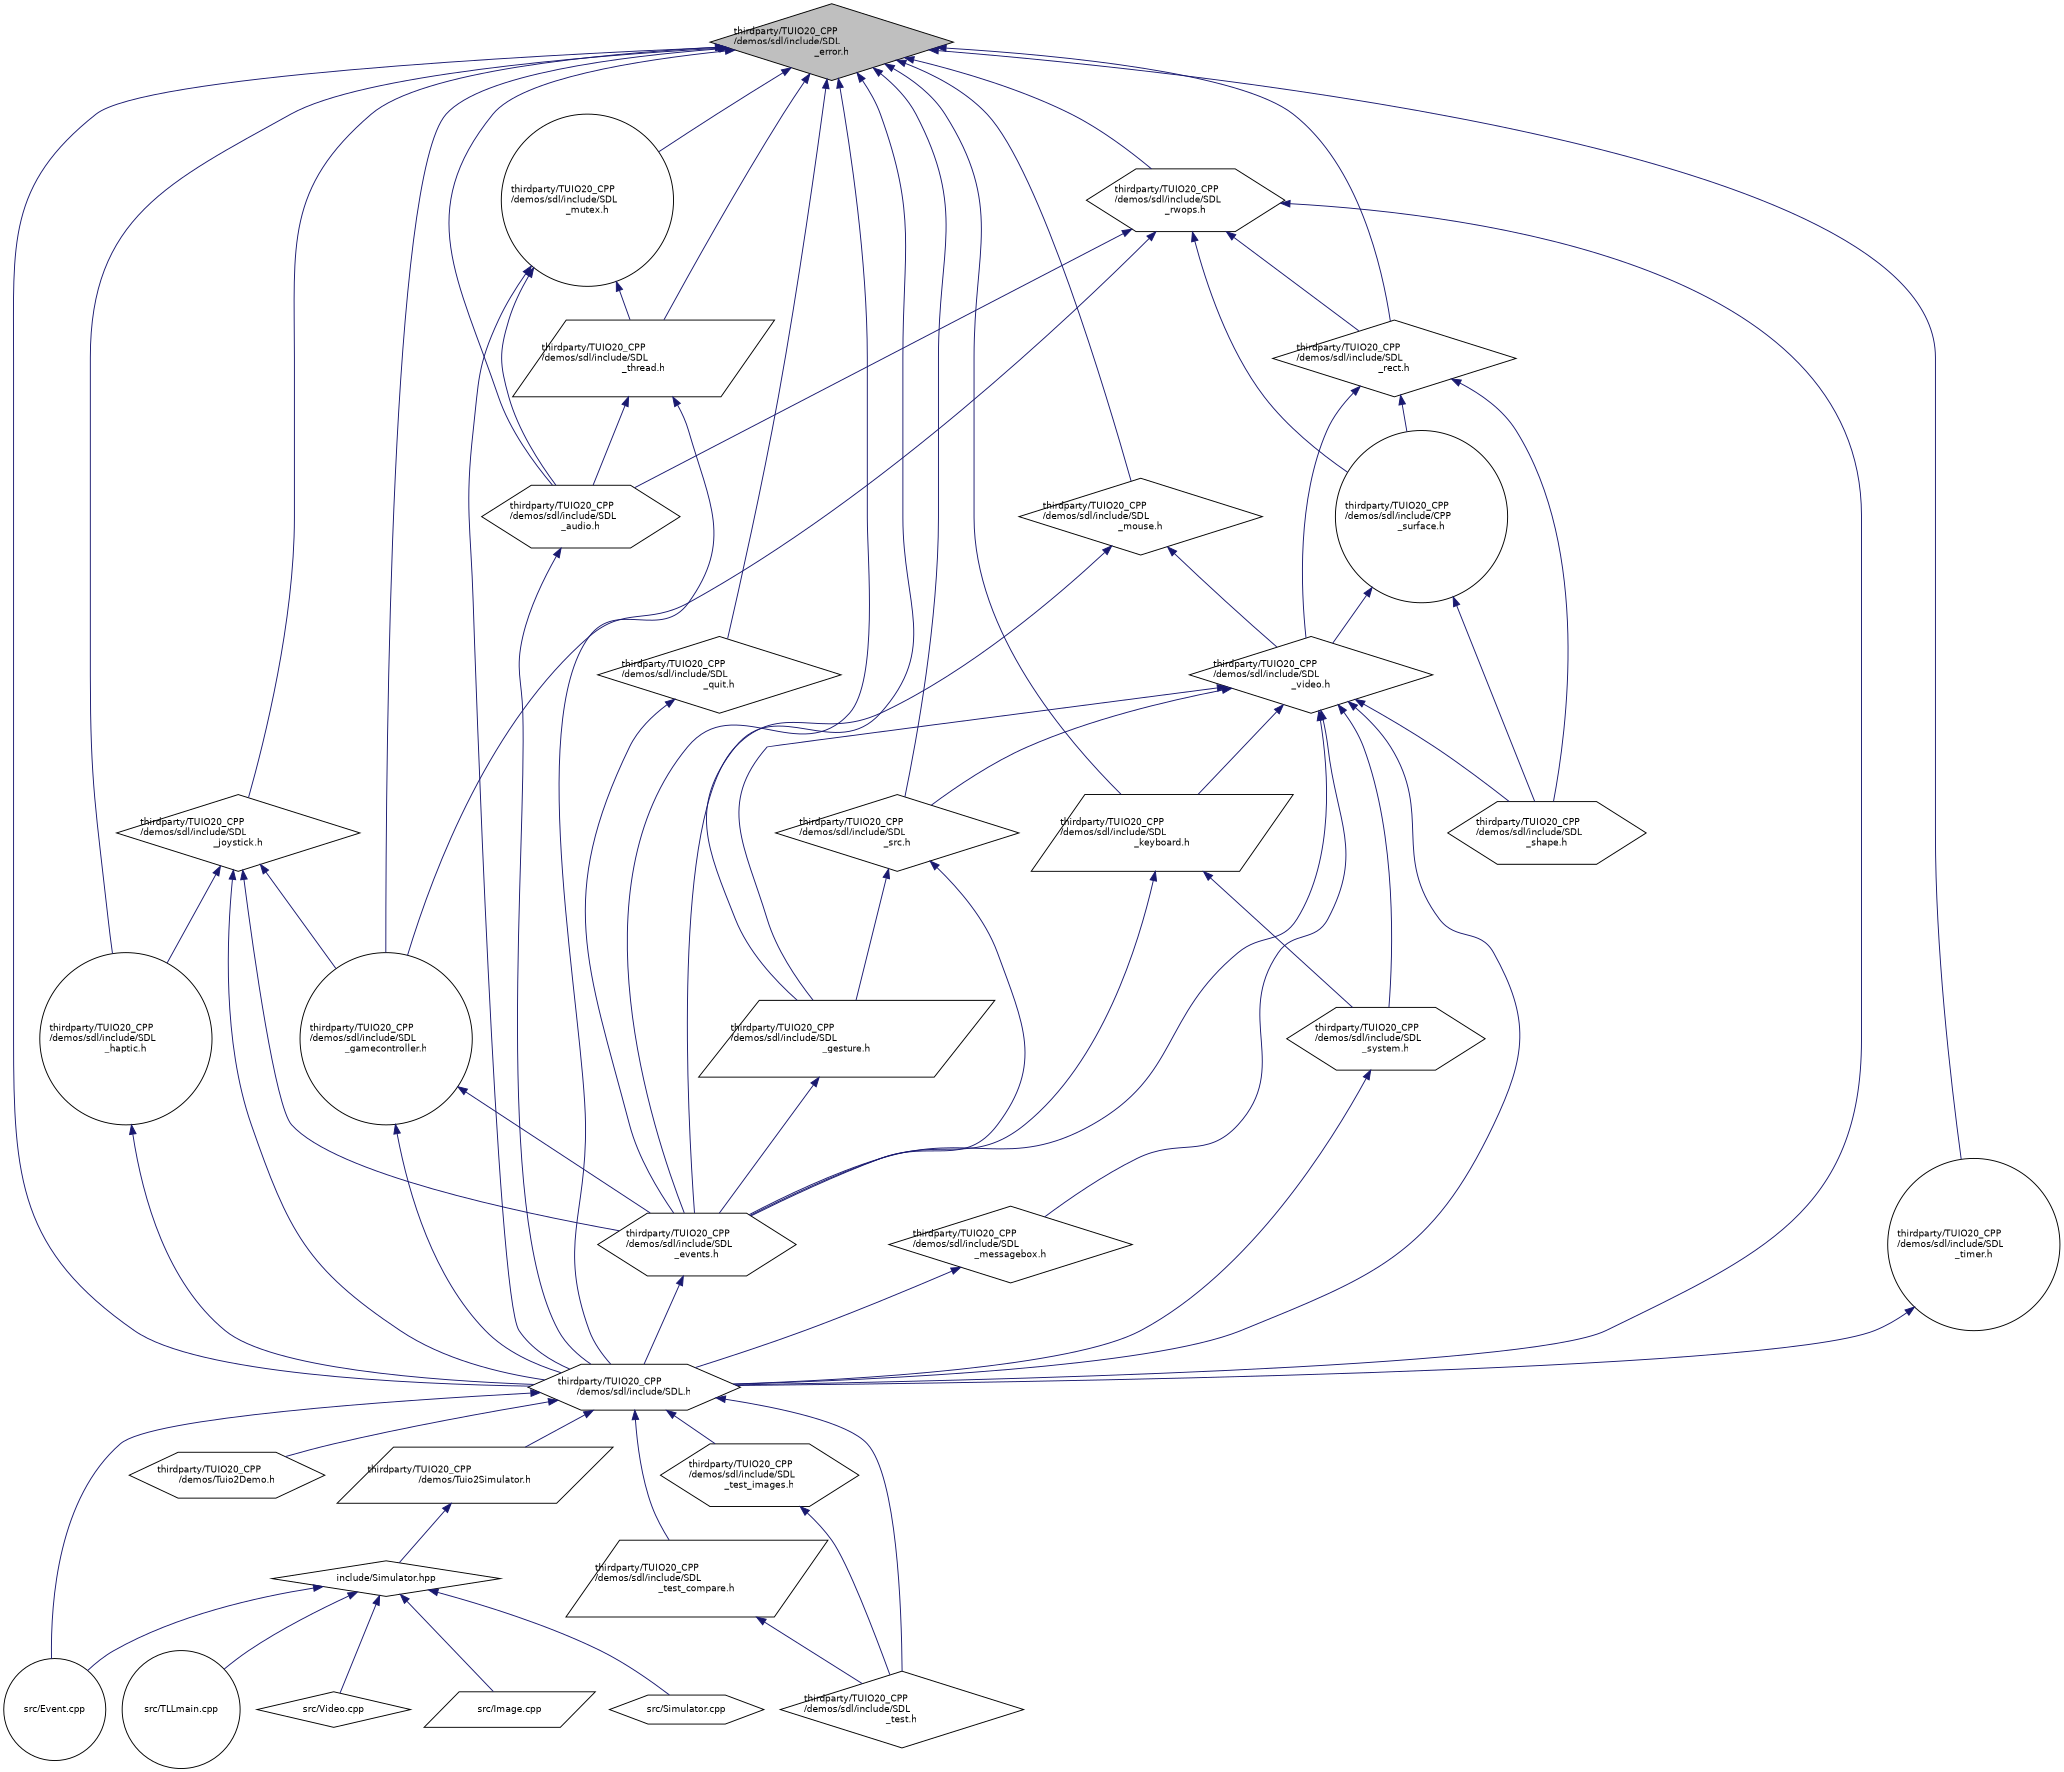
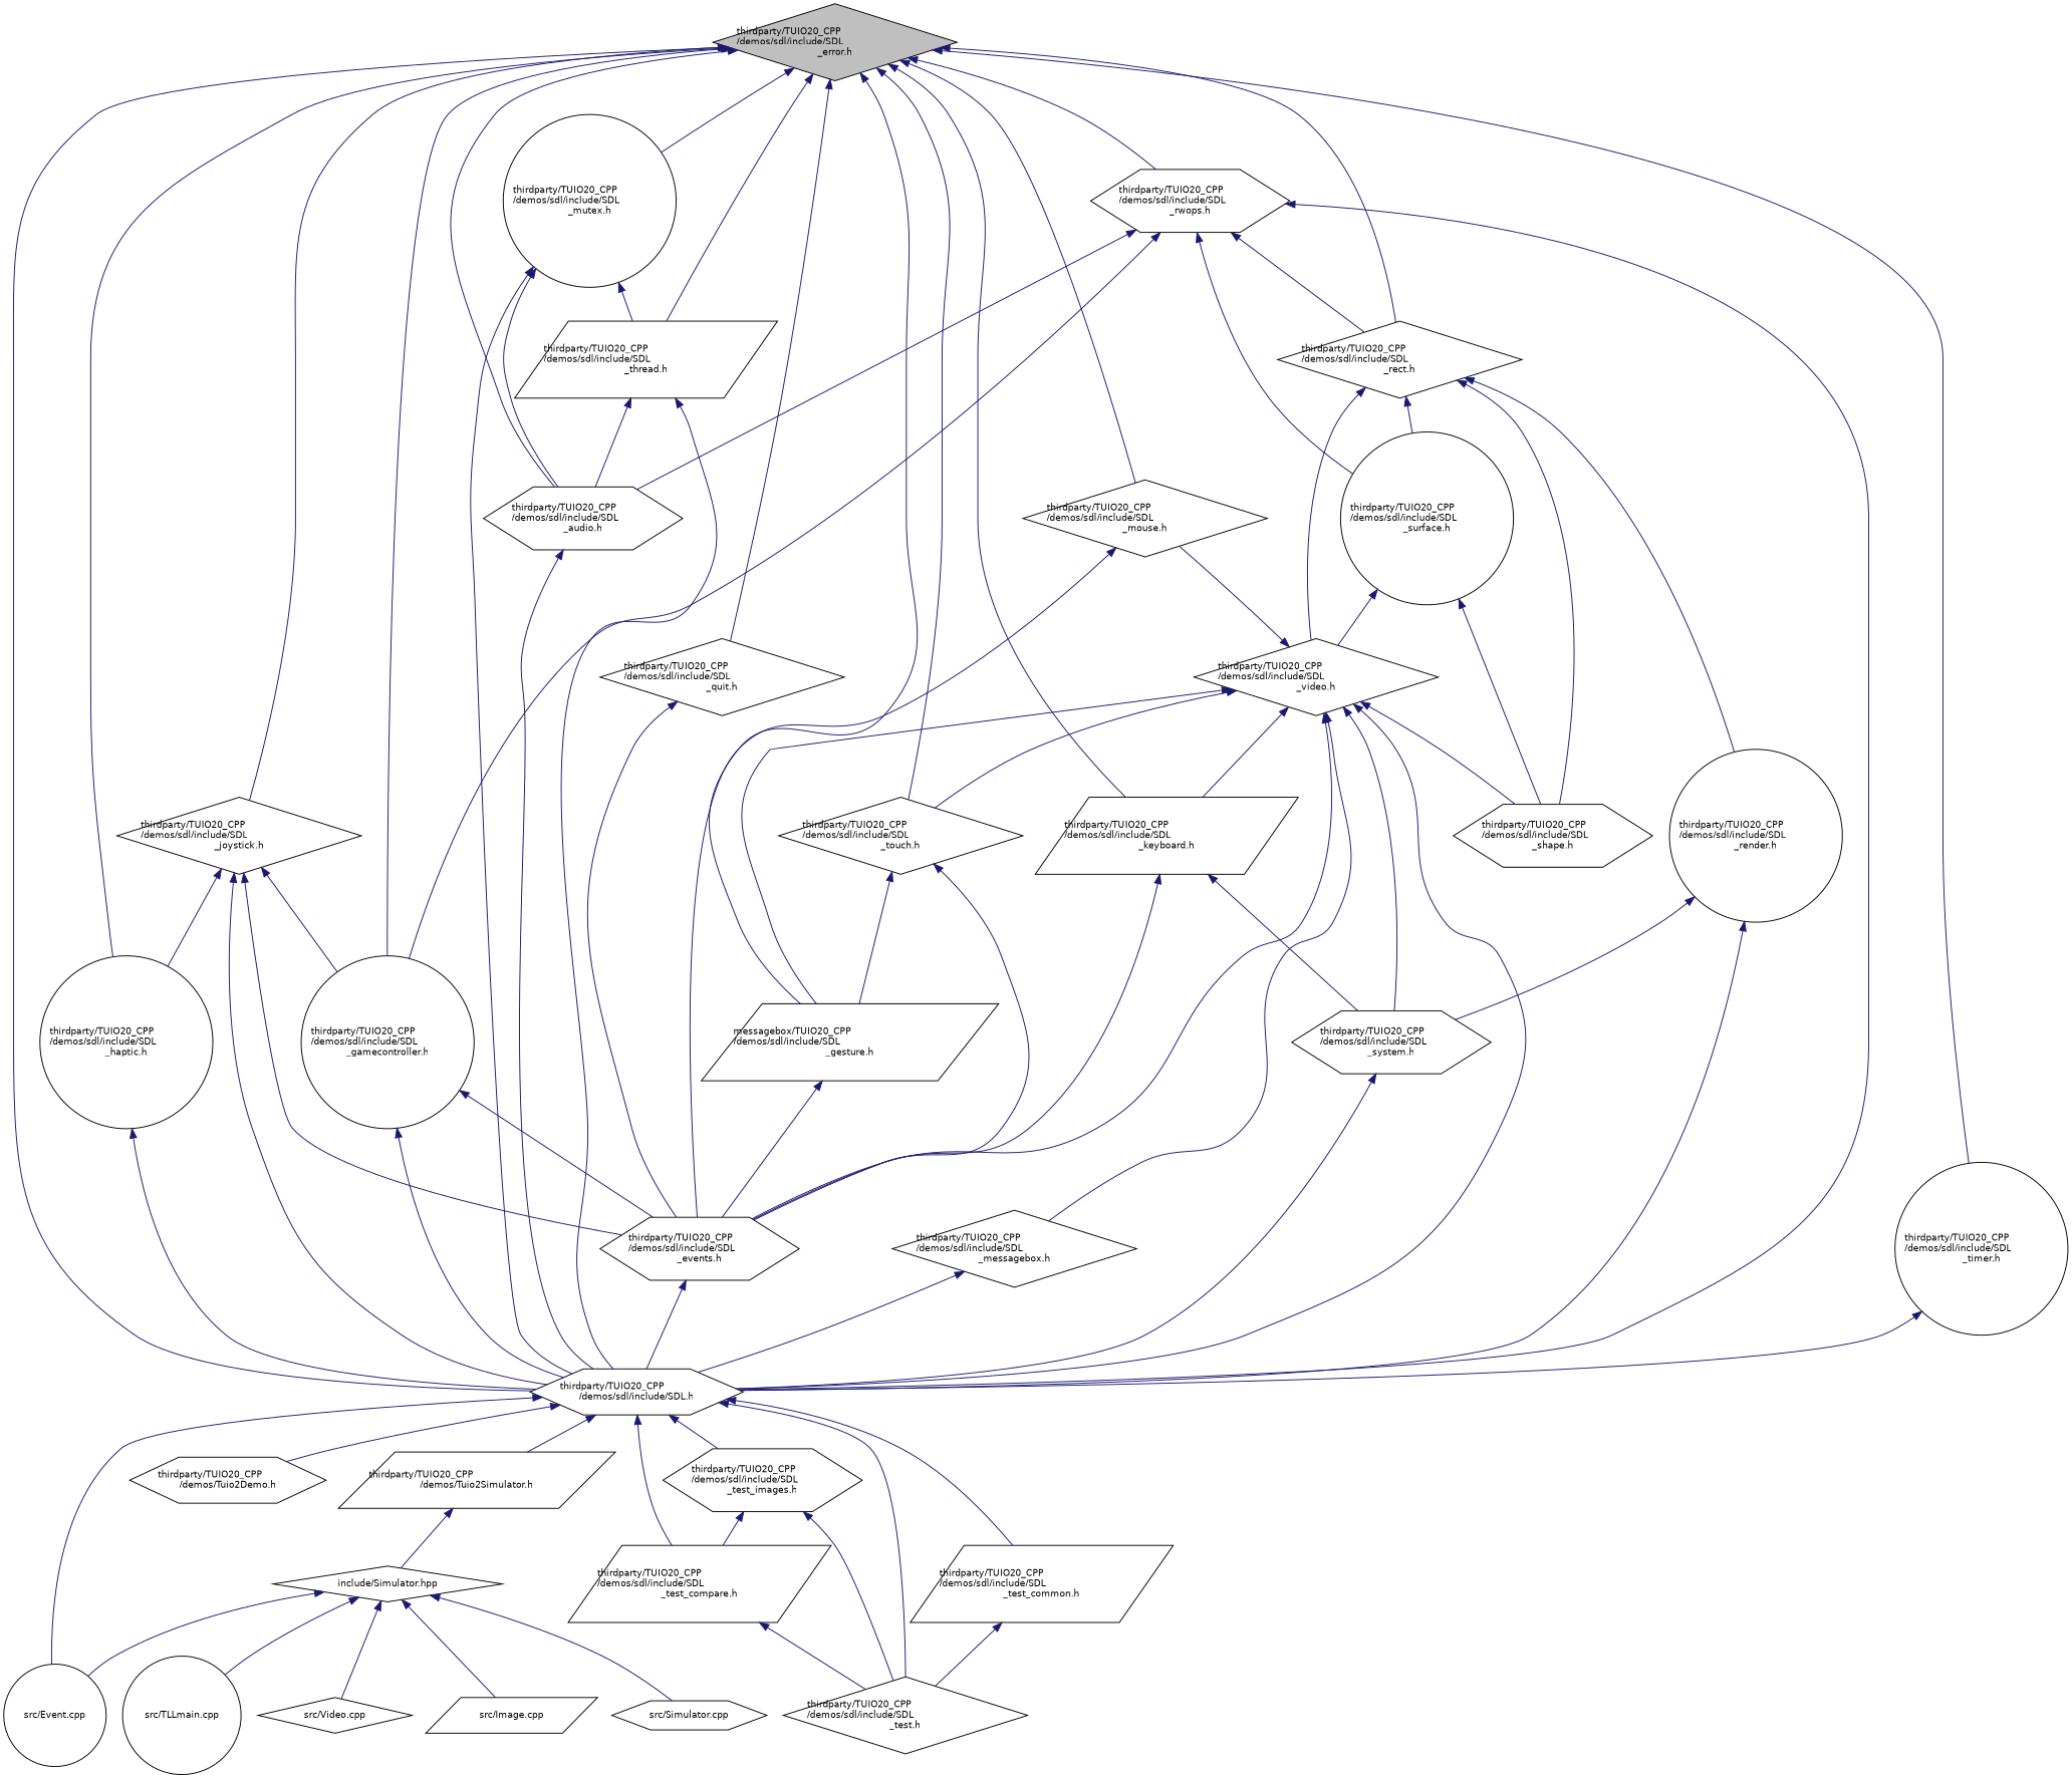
  digraph {
    node [color=black fillcolor=white fontname=Helvetica fontsize=10 shape=diamond style=filled]
    edge [color=midnightblue dir=back fontname=Helvetica fontsize=10 labelfontname=Helvetica labelfontsize=10 style=solid]
    n1 [fillcolor=grey75 fontcolor=black height=0.2 label="thirdparty/TUIO20_CPP\l/demos/sdl/include/SDL\l_error.h" width=0.4]
    n2 [height=0.2 label="thirdparty/TUIO20_CPP\l/demos/sdl/include/SDL.h" shape=hexagon width=0.4]
    n3 [height=0.2 label="thirdparty/TUIO20_CPP\l/demos/sdl/include/SDL\l_audio.h" shape=hexagon width=0.4]
    n4 [height=0.2 label="thirdparty/TUIO20_CPP\l/demos/sdl/include/SDL\l_events.h" shape=hexagon width=0.4]
    n5 [height=0.2 label="thirdparty/TUIO20_CPP\l/demos/sdl/include/SDL\l_gamecontroller.h" shape=circle width=0.4]
-   n6 [height=0.2 label="thirdparty/TUIO20_CPP\l/demos/sdl/include/SDL\l_gesture.h" shape=parallelogram width=0.4]
+   n6 [height=0.2 label="messagebox/TUIO20_CPP\l/demos/sdl/include/SDL\l_gesture.h" shape=parallelogram width=0.4]
    n7 [height=0.2 label="thirdparty/TUIO20_CPP\l/demos/sdl/include/SDL\l_haptic.h" shape=circle width=0.4]
    n8 [height=0.2 label="thirdparty/TUIO20_CPP\l/demos/sdl/include/SDL\l_joystick.h" width=0.4]
    n9 [height=0.2 label="thirdparty/TUIO20_CPP\l/demos/sdl/include/SDL\l_keyboard.h" shape=parallelogram width=0.4]
    n10 [height=0.2 label="thirdparty/TUIO20_CPP\l/demos/sdl/include/SDL\l_mouse.h" width=0.4]
    n11 [height=0.2 label="thirdparty/TUIO20_CPP\l/demos/sdl/include/SDL\l_mutex.h" shape=circle width=0.4]
    n12 [height=0.2 label="thirdparty/TUIO20_CPP\l/demos/sdl/include/SDL\l_thread.h" shape=parallelogram width=0.4]
    n13 [height=0.2 label="thirdparty/TUIO20_CPP\l/demos/sdl/include/SDL\l_quit.h" width=0.4]
    n14 [height=0.2 label="thirdparty/TUIO20_CPP\l/demos/sdl/include/SDL\l_rect.h" width=0.4]
-   n15 [height=0.2 label="thirdparty/TUIO20_CPP\l/demos/sdl/include/SDL\l_src.h" width=0.4]
+   n15 [height=0.2 label="thirdparty/TUIO20_CPP\l/demos/sdl/include/SDL\l_touch.h" width=0.4]
    n16 [height=0.2 label="thirdparty/TUIO20_CPP\l/demos/sdl/include/SDL\l_rwops.h" shape=hexagon width=0.4]
    n17 [height=0.2 label="thirdparty/TUIO20_CPP\l/demos/sdl/include/SDL\l_timer.h" shape=circle width=0.4]
    n18 [height=0.2 label="src/Event.cpp" shape=circle width=0.4]
    n19 [height=0.2 label="thirdparty/TUIO20_CPP\l/demos/Tuio2Demo.h" shape=hexagon width=0.4]
    n20 [height=0.2 label="thirdparty/TUIO20_CPP\l/demos/Tuio2Simulator.h" shape=parallelogram width=0.4]
    n21 [height=0.2 label="thirdparty/TUIO20_CPP\l/demos/sdl/include/SDL\l_test.h" width=0.4]
+   n22 [height=0.2 label="thirdparty/TUIO20_CPP\l/demos/sdl/include/SDL\l_test_common.h" shape=parallelogram width=0.4]
    n23 [height=0.2 label="thirdparty/TUIO20_CPP\l/demos/sdl/include/SDL\l_test_compare.h" shape=parallelogram width=0.4]
    n24 [height=0.2 label="thirdparty/TUIO20_CPP\l/demos/sdl/include/SDL\l_test_images.h" shape=hexagon width=0.4]
    n25 [height=0.2 label="thirdparty/TUIO20_CPP\l/demos/sdl/include/SDL\l_system.h" shape=hexagon width=0.4]
+   n26 [height=0.2 label="thirdparty/TUIO20_CPP\l/demos/sdl/include/SDL\l_render.h" shape=circle width=0.4]
    n27 [height=0.2 label="thirdparty/TUIO20_CPP\l/demos/sdl/include/SDL\l_shape.h" shape=hexagon width=0.4]
-   n28 [height=0.2 label="thirdparty/TUIO20_CPP\l/demos/sdl/include/CPP\l_surface.h" shape=circle width=0.4]
+   n28 [height=0.2 label="thirdparty/TUIO20_CPP\l/demos/sdl/include/SDL\l_surface.h" shape=circle width=0.4]
    n29 [height=0.2 label="thirdparty/TUIO20_CPP\l/demos/sdl/include/SDL\l_video.h" width=0.4]
    n30 [height=0.2 label="include/Simulator.hpp" width=0.4]
    n31 [height=0.2 label="src/Image.cpp" shape=parallelogram width=0.4]
    n32 [height=0.2 label="src/Simulator.cpp" shape=hexagon width=0.4]
    n33 [height=0.2 label="src/TLLmain.cpp" shape=circle width=0.4]
    n34 [height=0.2 label="src/Video.cpp" width=0.4]
    n35 [height=0.2 label="thirdparty/TUIO20_CPP\l/demos/sdl/include/SDL\l_messagebox.h" width=0.4]
    n1 -> n2
    n1 -> n3
-   n1 -> n4
    n1 -> n5
    n1 -> n6
    n1 -> n7
    n1 -> n8
    n1 -> n9
    n1 -> n10
    n1 -> n11
    n1 -> n12
    n1 -> n13
    n1 -> n14
    n1 -> n15
    n1 -> n16
    n1 -> n17
    n2 -> n18
    n2 -> n19
    n2 -> n20
    n2 -> n21
+   n2 -> n22
    n2 -> n23
    n2 -> n24
    n3 -> n2
    n4 -> n2
    n5 -> n2
    n5 -> n4
    n6 -> n4
    n7 -> n2
    n8 -> n2
    n8 -> n4
    n8 -> n5
    n8 -> n7
    n9 -> n4
    n9 -> n25
    n10 -> n4
    n11 -> n2
    n11 -> n3
    n11 -> n12
    n12 -> n2
    n12 -> n3
    n13 -> n4
+   n14 -> n26
    n14 -> n27
    n14 -> n28
    n14 -> n29
    n15 -> n4
    n15 -> n6
    n16 -> n2
    n16 -> n3
    n16 -> n5
    n16 -> n14
    n16 -> n28
    n17 -> n2
    n20 -> n30
+   n22 -> n21
    n23 -> n21
    n24 -> n21
+   n24 -> n23
    n25 -> n2
+   n26 -> n2
+   n26 -> n25
    n28 -> n27
    n28 -> n29
    n29 -> n2
    n29 -> n4
    n29 -> n6
    n29 -> n9
-   n10 -> n29
+   n29 -> n10
    n29 -> n15
    n29 -> n25
    n29 -> n27
    n29 -> n35
    n30 -> n18
    n30 -> n31
    n30 -> n32
    n30 -> n33
    n30 -> n34
    n35 -> n2
  }
